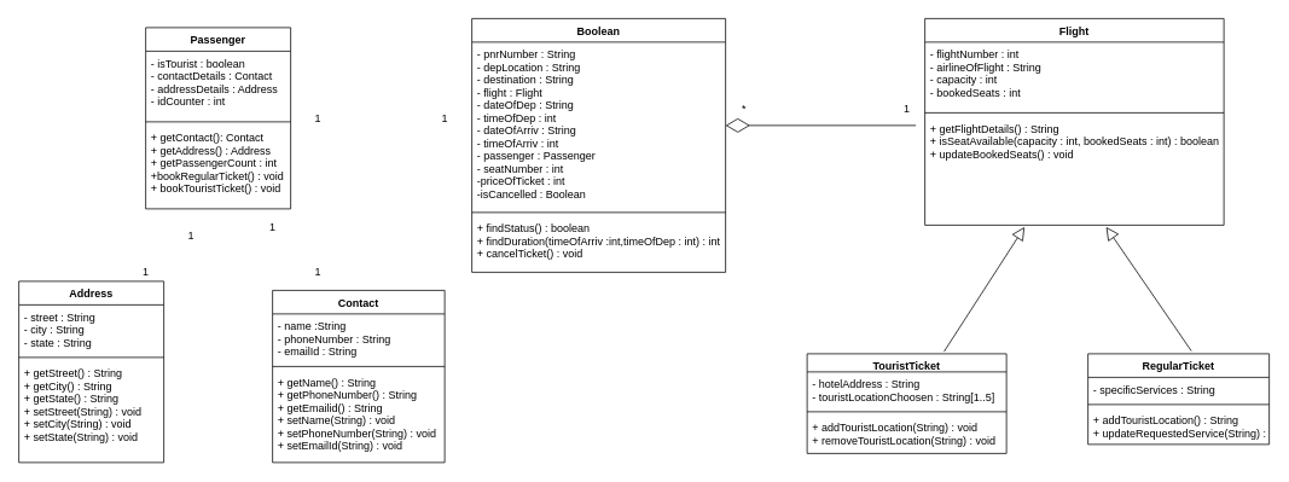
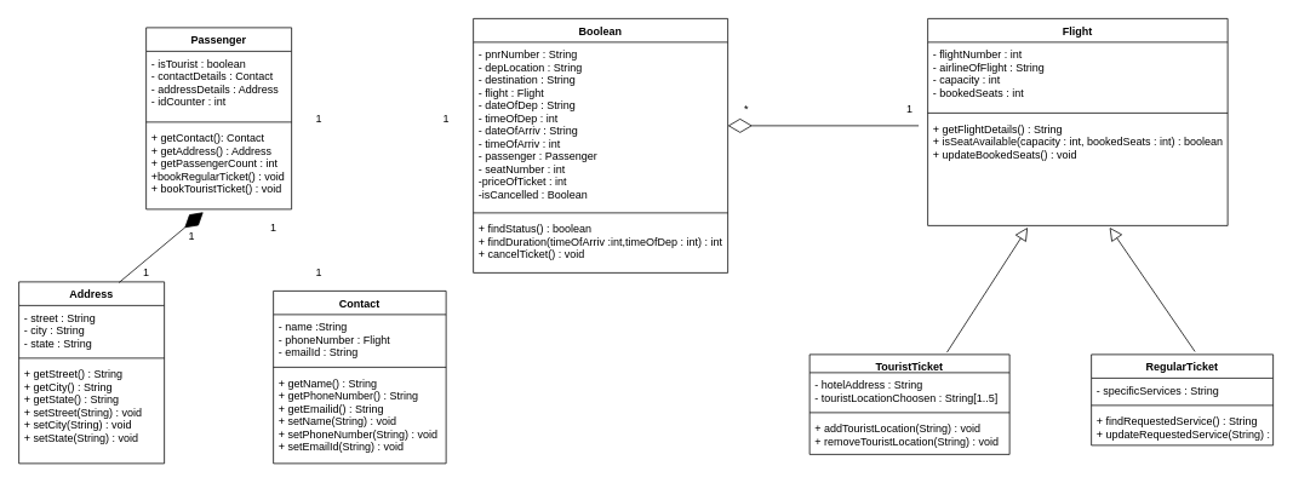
  <mxCell id="0" />
  <mxCell id="1" parent="0" />
  <mxCell id="2" value="Passenger" style="swimlane;fontStyle=1;align=center;verticalAlign=top;childLayout=stackLayout;horizontal=1;startSize=26;horizontalStack=0;resizeParent=1;resizeParentMax=0;resizeLast=0;collapsible=1;marginBottom=0;" vertex="1" parent="1"><mxGeometry x="160" y="30" width="160" height="200" as="geometry" /></mxCell>
  <mxCell id="3" value="- isTourist : boolean&#10;- contactDetails : Contact&#10;- addressDetails : Address&#10;- idCounter : int" style="text;strokeColor=none;fillColor=none;align=left;verticalAlign=top;spacingLeft=4;spacingRight=4;overflow=hidden;rotatable=0;points=[[0,0.5],[1,0.5]];portConstraint=eastwest;" vertex="1" parent="2"><mxGeometry y="26" width="160" height="74" as="geometry" /></mxCell>
  <mxCell id="4" value="" style="line;strokeWidth=1;fillColor=none;align=left;verticalAlign=middle;spacingTop=-1;spacingLeft=3;spacingRight=3;rotatable=0;labelPosition=right;points=[];portConstraint=eastwest;" vertex="1" parent="2"><mxGeometry y="100" width="160" height="8" as="geometry" /></mxCell>
  <mxCell id="5" value="+ getContact(): Contact&#10;+ getAddress() : Address&#10;+ getPassengerCount : int&#10;+bookRegularTicket() : void&#10;+ bookTouristTicket() : void" style="text;strokeColor=none;fillColor=none;align=left;verticalAlign=top;spacingLeft=4;spacingRight=4;overflow=hidden;rotatable=0;points=[[0,0.5],[1,0.5]];portConstraint=eastwest;" vertex="1" parent="2"><mxGeometry y="108" width="160" height="92" as="geometry" /></mxCell>
  <mxCell id="6" value="Contact" style="swimlane;fontStyle=1;align=center;verticalAlign=top;childLayout=stackLayout;horizontal=1;startSize=26;horizontalStack=0;resizeParent=1;resizeParentMax=0;resizeLast=0;collapsible=1;marginBottom=0;" vertex="1" parent="1"><mxGeometry x="300" y="320" width="190" height="190" as="geometry" /></mxCell>
- <mxCell id="7" value="- name :String&#10;- phoneNumber : String&#10;- emailId : String" style="text;strokeColor=none;fillColor=none;align=left;verticalAlign=top;spacingLeft=4;spacingRight=4;overflow=hidden;rotatable=0;points=[[0,0.5],[1,0.5]];portConstraint=eastwest;" vertex="1" parent="6"><mxGeometry y="26" width="190" height="54" as="geometry" /></mxCell>
+ <mxCell id="7" value="- name :String&#10;- phoneNumber : Flight&#10;- emailId : String" style="text;strokeColor=none;fillColor=none;align=left;verticalAlign=top;spacingLeft=4;spacingRight=4;overflow=hidden;rotatable=0;points=[[0,0.5],[1,0.5]];portConstraint=eastwest;" vertex="1" parent="6"><mxGeometry y="26" width="190" height="54" as="geometry" /></mxCell>
  <mxCell id="8" value="" style="line;strokeWidth=1;fillColor=none;align=left;verticalAlign=middle;spacingTop=-1;spacingLeft=3;spacingRight=3;rotatable=0;labelPosition=right;points=[];portConstraint=eastwest;" vertex="1" parent="6"><mxGeometry y="80" width="190" height="8" as="geometry" /></mxCell>
  <mxCell id="9" value="+ getName() : String&#10;+ getPhoneNumber() : String&#10;+ getEmailid() : String&#10;+ setName(String) : void&#10;+ setPhoneNumber(String) : void&#10;+ setEmailId(String) : void" style="text;strokeColor=none;fillColor=none;align=left;verticalAlign=top;spacingLeft=4;spacingRight=4;overflow=hidden;rotatable=0;points=[[0,0.5],[1,0.5]];portConstraint=eastwest;" vertex="1" parent="6"><mxGeometry y="88" width="190" height="102" as="geometry" /></mxCell>
  <mxCell id="10" value="Address" style="swimlane;fontStyle=1;align=center;verticalAlign=top;childLayout=stackLayout;horizontal=1;startSize=26;horizontalStack=0;resizeParent=1;resizeParentMax=0;resizeLast=0;collapsible=1;marginBottom=0;" vertex="1" parent="1"><mxGeometry x="20" y="310" width="160" height="200" as="geometry" /></mxCell>
  <mxCell id="11" value="- street : String&#10;- city : String&#10;- state : String" style="text;strokeColor=none;fillColor=none;align=left;verticalAlign=top;spacingLeft=4;spacingRight=4;overflow=hidden;rotatable=0;points=[[0,0.5],[1,0.5]];portConstraint=eastwest;" vertex="1" parent="10"><mxGeometry y="26" width="160" height="54" as="geometry" /></mxCell>
  <mxCell id="12" value="" style="line;strokeWidth=1;fillColor=none;align=left;verticalAlign=middle;spacingTop=-1;spacingLeft=3;spacingRight=3;rotatable=0;labelPosition=right;points=[];portConstraint=eastwest;" vertex="1" parent="10"><mxGeometry y="80" width="160" height="8" as="geometry" /></mxCell>
  <mxCell id="13" value="+ getStreet() : String&#10;+ getCity() : String&#10;+ getState() : String&#10;+ setStreet(String) : void&#10;+ setCity(String) : void&#10;+ setState(String) : void" style="text;strokeColor=none;fillColor=none;align=left;verticalAlign=top;spacingLeft=4;spacingRight=4;overflow=hidden;rotatable=0;points=[[0,0.5],[1,0.5]];portConstraint=eastwest;" vertex="1" parent="10"><mxGeometry y="88" width="160" height="112" as="geometry" /></mxCell>
  <mxCell id="14" value="Boolean" style="swimlane;fontStyle=1;align=center;verticalAlign=top;childLayout=stackLayout;horizontal=1;startSize=26;horizontalStack=0;resizeParent=1;resizeParentMax=0;resizeLast=0;collapsible=1;marginBottom=0;" vertex="1" parent="1"><mxGeometry x="520" y="20" width="280" height="280" as="geometry" /></mxCell>
  <mxCell id="15" value="- pnrNumber : String&#10;- depLocation : String&#10;- destination : String&#10;- flight : Flight&#10;- dateOfDep : String&#10;- timeOfDep : int&#10;- dateOfArriv : String&#10;- timeOfArriv : int&#10;- passenger : Passenger&#10;- seatNumber : int&#10;-priceOfTicket : int&#10;-isCancelled : Boolean" style="text;strokeColor=none;fillColor=none;align=left;verticalAlign=top;spacingLeft=4;spacingRight=4;overflow=hidden;rotatable=0;points=[[0,0.5],[1,0.5]];portConstraint=eastwest;" vertex="1" parent="14"><mxGeometry y="26" width="280" height="184" as="geometry" /></mxCell>
  <mxCell id="16" value="" style="line;strokeWidth=1;fillColor=none;align=left;verticalAlign=middle;spacingTop=-1;spacingLeft=3;spacingRight=3;rotatable=0;labelPosition=right;points=[];portConstraint=eastwest;" vertex="1" parent="14"><mxGeometry y="210" width="280" height="8" as="geometry" /></mxCell>
  <mxCell id="17" value="+ findStatus() : boolean&#10;+ findDuration(timeOfArriv :int,timeOfDep : int) : int&#10;+ cancelTicket() : void" style="text;strokeColor=none;fillColor=none;align=left;verticalAlign=top;spacingLeft=4;spacingRight=4;overflow=hidden;rotatable=0;points=[[0,0.5],[1,0.5]];portConstraint=eastwest;" vertex="1" parent="14"><mxGeometry y="218" width="280" height="62" as="geometry" /></mxCell>
  <mxCell id="18" value="TouristTicket" style="swimlane;fontStyle=1;align=center;verticalAlign=top;childLayout=stackLayout;horizontal=1;startSize=20;horizontalStack=0;resizeParent=1;resizeParentMax=0;resizeLast=0;collapsible=1;marginBottom=0;" vertex="1" parent="1"><mxGeometry x="890" y="390" width="220" height="110" as="geometry" /></mxCell>
  <mxCell id="19" value="- hotelAddress : String&#10;- touristLocationChoosen : String[1..5]" style="text;strokeColor=none;fillColor=none;align=left;verticalAlign=top;spacingLeft=4;spacingRight=4;overflow=hidden;rotatable=0;points=[[0,0.5],[1,0.5]];portConstraint=eastwest;" vertex="1" parent="18"><mxGeometry y="20" width="220" height="40" as="geometry" /></mxCell>
  <mxCell id="20" value="" style="line;strokeWidth=1;fillColor=none;align=left;verticalAlign=middle;spacingTop=-1;spacingLeft=3;spacingRight=3;rotatable=0;labelPosition=right;points=[];portConstraint=eastwest;" vertex="1" parent="18"><mxGeometry y="60" width="220" height="8" as="geometry" /></mxCell>
  <mxCell id="21" value="+ addTouristLocation(String) : void&#10;+ removeTouristLocation(String) : void" style="text;strokeColor=none;fillColor=none;align=left;verticalAlign=top;spacingLeft=4;spacingRight=4;overflow=hidden;rotatable=0;points=[[0,0.5],[1,0.5]];portConstraint=eastwest;" vertex="1" parent="18"><mxGeometry y="68" width="220" height="42" as="geometry" /></mxCell>
  <mxCell id="22" value="RegularTicket" style="swimlane;fontStyle=1;align=center;verticalAlign=top;childLayout=stackLayout;horizontal=1;startSize=26;horizontalStack=0;resizeParent=1;resizeParentMax=0;resizeLast=0;collapsible=1;marginBottom=0;" vertex="1" parent="1"><mxGeometry x="1200" y="390" width="200" height="100" as="geometry" /></mxCell>
  <mxCell id="23" value="- specificServices : String" style="text;strokeColor=none;fillColor=none;align=left;verticalAlign=top;spacingLeft=4;spacingRight=4;overflow=hidden;rotatable=0;points=[[0,0.5],[1,0.5]];portConstraint=eastwest;" vertex="1" parent="22"><mxGeometry y="26" width="200" height="26" as="geometry" /></mxCell>
  <mxCell id="24" value="" style="line;strokeWidth=1;fillColor=none;align=left;verticalAlign=middle;spacingTop=-1;spacingLeft=3;spacingRight=3;rotatable=0;labelPosition=right;points=[];portConstraint=eastwest;" vertex="1" parent="22"><mxGeometry y="52" width="200" height="8" as="geometry" /></mxCell>
- <mxCell id="25" value="+ addTouristLocation() : String&#10;+ updateRequestedService(String) : void" style="text;strokeColor=none;fillColor=none;align=left;verticalAlign=top;spacingLeft=4;spacingRight=4;overflow=hidden;rotatable=0;points=[[0,0.5],[1,0.5]];portConstraint=eastwest;" vertex="1" parent="22"><mxGeometry y="60" width="200" height="40" as="geometry" /></mxCell>
+ <mxCell id="25" value="+ findRequestedService() : String&#10;+ updateRequestedService(String) : void" style="text;strokeColor=none;fillColor=none;align=left;verticalAlign=top;spacingLeft=4;spacingRight=4;overflow=hidden;rotatable=0;points=[[0,0.5],[1,0.5]];portConstraint=eastwest;" vertex="1" parent="22"><mxGeometry y="60" width="200" height="40" as="geometry" /></mxCell>
  <mxCell id="26" value="Flight" style="swimlane;fontStyle=1;align=center;verticalAlign=top;childLayout=stackLayout;horizontal=1;startSize=26;horizontalStack=0;resizeParent=1;resizeParentMax=0;resizeLast=0;collapsible=1;marginBottom=0;" vertex="1" parent="1"><mxGeometry x="1020" y="20" width="330" height="228" as="geometry" /></mxCell>
  <mxCell id="27" value="- flightNumber : int&#10;- airlineOfFlight : String&#10;- capacity : int&#10;- bookedSeats : int" style="text;strokeColor=none;fillColor=none;align=left;verticalAlign=top;spacingLeft=4;spacingRight=4;overflow=hidden;rotatable=0;points=[[0,0.5],[1,0.5]];portConstraint=eastwest;" vertex="1" parent="26"><mxGeometry y="26" width="330" height="74" as="geometry" /></mxCell>
  <mxCell id="28" value="" style="line;strokeWidth=1;fillColor=none;align=left;verticalAlign=middle;spacingTop=-1;spacingLeft=3;spacingRight=3;rotatable=0;labelPosition=right;points=[];portConstraint=eastwest;" vertex="1" parent="26"><mxGeometry y="100" width="330" height="8" as="geometry" /></mxCell>
  <mxCell id="29" value="+ getFlightDetails() : String&#10;+ isSeatAvailable(capacity : int, bookedSeats : int) : boolean&#10;+ updateBookedSeats() : void" style="text;strokeColor=none;fillColor=none;align=left;verticalAlign=top;spacingLeft=4;spacingRight=4;overflow=hidden;rotatable=0;points=[[0,0.5],[1,0.5]];portConstraint=eastwest;" vertex="1" parent="26"><mxGeometry y="108" width="330" height="120" as="geometry" /></mxCell>
+ <mxCell id="30" value="" style="endArrow=diamondThin;endFill=1;endSize=24;html=1;rounded=0;exitX=0.688;exitY=0.004;exitDx=0;exitDy=0;exitPerimeter=0;entryX=0.393;entryY=1.035;entryDx=0;entryDy=0;entryPerimeter=0;" edge="1" parent="1" source="10" target="5"><mxGeometry width="160" relative="1" as="geometry"><mxPoint x="270" y="290" as="sourcePoint" /><mxPoint x="430" y="290" as="targetPoint" /></mxGeometry></mxCell>
  <mxCell id="31" value="" style="endArrow=diamondThin;endFill=0;endSize=24;html=1;rounded=0;" edge="1" parent="1" target="15"><mxGeometry width="160" relative="1" as="geometry"><mxPoint x="1010" y="138" as="sourcePoint" /><mxPoint x="670" y="290" as="targetPoint" /></mxGeometry></mxCell>
  <mxCell id="32" value="" style="edgeStyle=none;html=1;endSize=12;endArrow=block;endFill=0;rounded=0;exitX=0.687;exitY=-0.022;exitDx=0;exitDy=0;exitPerimeter=0;" edge="1" parent="1" source="18"><mxGeometry width="160" relative="1" as="geometry"><mxPoint x="1020" y="290" as="sourcePoint" /><mxPoint x="1130" y="250" as="targetPoint" /></mxGeometry></mxCell>
  <mxCell id="33" value="" style="edgeStyle=none;html=1;endSize=12;endArrow=block;endFill=0;rounded=0;exitX=0.57;exitY=-0.032;exitDx=0;exitDy=0;exitPerimeter=0;" edge="1" parent="1" source="22"><mxGeometry width="160" relative="1" as="geometry"><mxPoint x="1020" y="290" as="sourcePoint" /><mxPoint x="1220" y="250" as="targetPoint" /></mxGeometry></mxCell>
  <mxCell id="34" value="1" style="text;html=1;align=center;verticalAlign=middle;resizable=0;points=[];autosize=1;strokeColor=none;fillColor=none;fontFamily=Helvetica;" vertex="1" parent="1"><mxGeometry x="150" y="290" width="20" height="20" as="geometry" /></mxCell>
  <mxCell id="35" value="1" style="text;html=1;align=center;verticalAlign=middle;resizable=0;points=[];autosize=1;strokeColor=none;fillColor=none;fontFamily=Helvetica;" vertex="1" parent="1"><mxGeometry x="200" y="250" width="20" height="20" as="geometry" /></mxCell>
  <mxCell id="36" value="1" style="text;html=1;align=center;verticalAlign=middle;resizable=0;points=[];autosize=1;strokeColor=none;fillColor=none;fontFamily=Helvetica;" vertex="1" parent="1"><mxGeometry x="340" y="290" width="20" height="20" as="geometry" /></mxCell>
  <mxCell id="37" value="1" style="text;html=1;align=center;verticalAlign=middle;resizable=0;points=[];autosize=1;strokeColor=none;fillColor=none;fontFamily=Helvetica;" vertex="1" parent="1"><mxGeometry x="290" y="240" width="20" height="20" as="geometry" /></mxCell>
  <mxCell id="38" value="1" style="text;html=1;align=center;verticalAlign=middle;resizable=0;points=[];autosize=1;strokeColor=none;fillColor=none;fontFamily=Helvetica;" vertex="1" parent="1"><mxGeometry x="340" y="120" width="20" height="20" as="geometry" /></mxCell>
  <mxCell id="39" value="1" style="text;html=1;align=center;verticalAlign=middle;resizable=0;points=[];autosize=1;strokeColor=none;fillColor=none;fontFamily=Helvetica;" vertex="1" parent="1"><mxGeometry x="480" y="120" width="20" height="20" as="geometry" /></mxCell>
  <mxCell id="40" value="1" style="text;html=1;align=center;verticalAlign=middle;resizable=0;points=[];autosize=1;strokeColor=none;fillColor=none;fontFamily=Helvetica;" vertex="1" parent="1"><mxGeometry x="990" y="110" width="20" height="20" as="geometry" /></mxCell>
  <mxCell id="41" value="*" style="text;html=1;align=center;verticalAlign=middle;resizable=0;points=[];autosize=1;strokeColor=none;fillColor=none;fontFamily=Helvetica;" vertex="1" parent="1"><mxGeometry x="810" y="110" width="20" height="20" as="geometry" /></mxCell>
